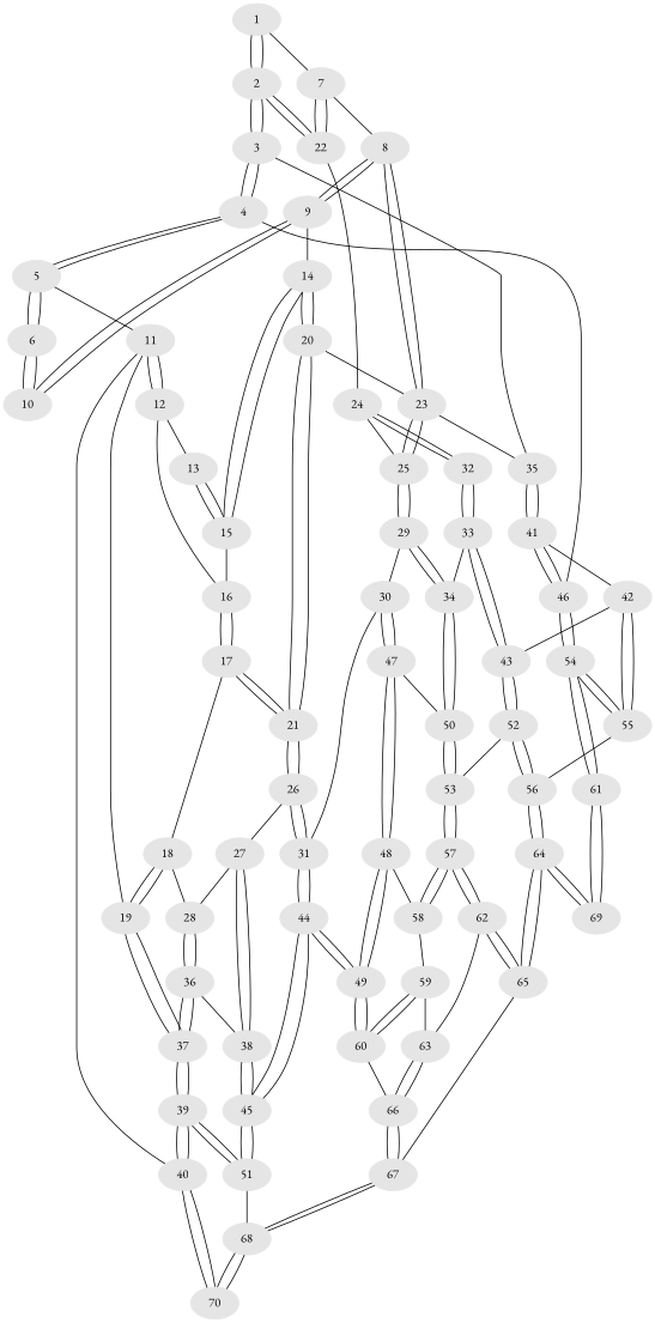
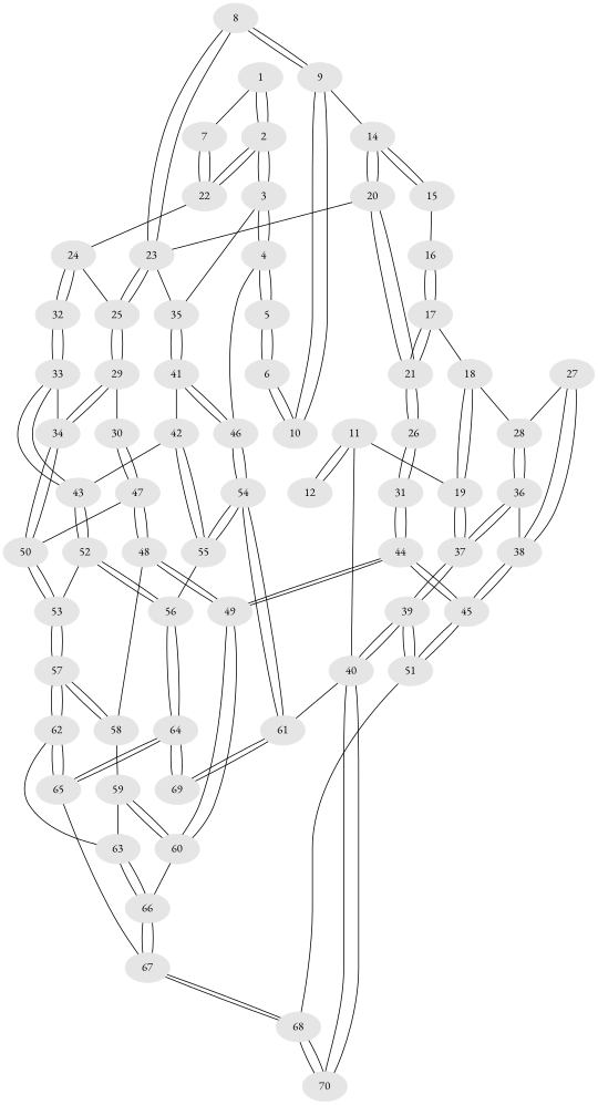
  graph {
    fontname="EB Garamond"
    node [color=gray90 fontname="EB Garamond" style=filled]
    edge [fontname="EB Garamond"]
    1
    2
    7
    3
    22
    8
    4
    35
    24
    5
    46
    41
    6
    11
    54
    10
    12
    19
    40
    61
    69
    9
    23
    14
    25
    15
    20
-   13
    16
    37
    70
    17
    21
    18
    28
    26
    36
    39
    27
    31
    32
    29
    33
    30
    34
    38
    44
    45
    47
    50
    48
    49
    43
    52
    53
    42
    51
    68
    55
    56
    60
    58
    59
    66
    57
    64
    62
    65
    63
    67
    1 -- 2
    1 -- 2
    1 -- 7
    2 -- 3
    2 -- 3
    2 -- 22
    2 -- 22
    7 -- 22
    7 -- 22
-   7 -- 8
    3 -- 4
    3 -- 4
    3 -- 35
    22 -- 24
    8 -- 9
    8 -- 9
    8 -- 23
    8 -- 23
    4 -- 5
    4 -- 5
    4 -- 46
    35 -- 41
    35 -- 41
    24 -- 25
    24 -- 32
    24 -- 32
    5 -- 6
    5 -- 6
-   5 -- 11
    46 -- 54
    46 -- 54
    41 -- 46
    41 -- 46
    41 -- 42
    6 -- 10
    6 -- 10
    11 -- 12
    11 -- 12
    11 -- 19
    11 -- 40
    54 -- 61
    54 -- 61
    54 -- 55
    54 -- 55
-   12 -- 13
-   12 -- 16
    19 -- 37
    19 -- 37
+   40 -- 61
    40 -- 70
    40 -- 70
    61 -- 69
    61 -- 69
    9 -- 10
    9 -- 10
    9 -- 14
    23 -- 35
    23 -- 25
    23 -- 25
    14 -- 15
    14 -- 15
    14 -- 20
    14 -- 20
    25 -- 29
    25 -- 29
    15 -- 16
    20 -- 23
    20 -- 21
    20 -- 21
-   13 -- 15
-   13 -- 15
    16 -- 17
    16 -- 17
    37 -- 39
    37 -- 39
    17 -- 21
    17 -- 21
    17 -- 18
    21 -- 26
    21 -- 26
    18 -- 19
    18 -- 19
    18 -- 28
    28 -- 36
    28 -- 36
-   26 -- 27
    26 -- 31
    26 -- 31
    36 -- 37
    36 -- 37
    36 -- 38
    39 -- 40
    39 -- 40
    39 -- 51
    39 -- 51
    27 -- 28
    27 -- 38
    27 -- 38
    31 -- 44
    31 -- 44
    32 -- 33
    32 -- 33
    29 -- 30
    29 -- 34
    29 -- 34
    33 -- 34
    33 -- 43
    33 -- 43
-   30 -- 31
    30 -- 47
    30 -- 47
    34 -- 50
    34 -- 50
    38 -- 45
    38 -- 45
    44 -- 45
    44 -- 45
    44 -- 49
    44 -- 49
    45 -- 51
    45 -- 51
    47 -- 50
    47 -- 48
    47 -- 48
    50 -- 53
    50 -- 53
    48 -- 49
    48 -- 49
    48 -- 58
    49 -- 60
    49 -- 60
    43 -- 52
    43 -- 52
    52 -- 53
    52 -- 56
    52 -- 56
    53 -- 57
    53 -- 57
    42 -- 43
    42 -- 55
    42 -- 55
    51 -- 68
    68 -- 70
    68 -- 70
    55 -- 56
    56 -- 64
    56 -- 64
    60 -- 66
    58 -- 59
    59 -- 60
    59 -- 60
    59 -- 63
    66 -- 67
    66 -- 67
    57 -- 58
    57 -- 58
    57 -- 62
    57 -- 62
    64 -- 69
    64 -- 69
    64 -- 65
    64 -- 65
    62 -- 65
    62 -- 65
    62 -- 63
    65 -- 67
    63 -- 66
    63 -- 66
    67 -- 68
    67 -- 68
  }
